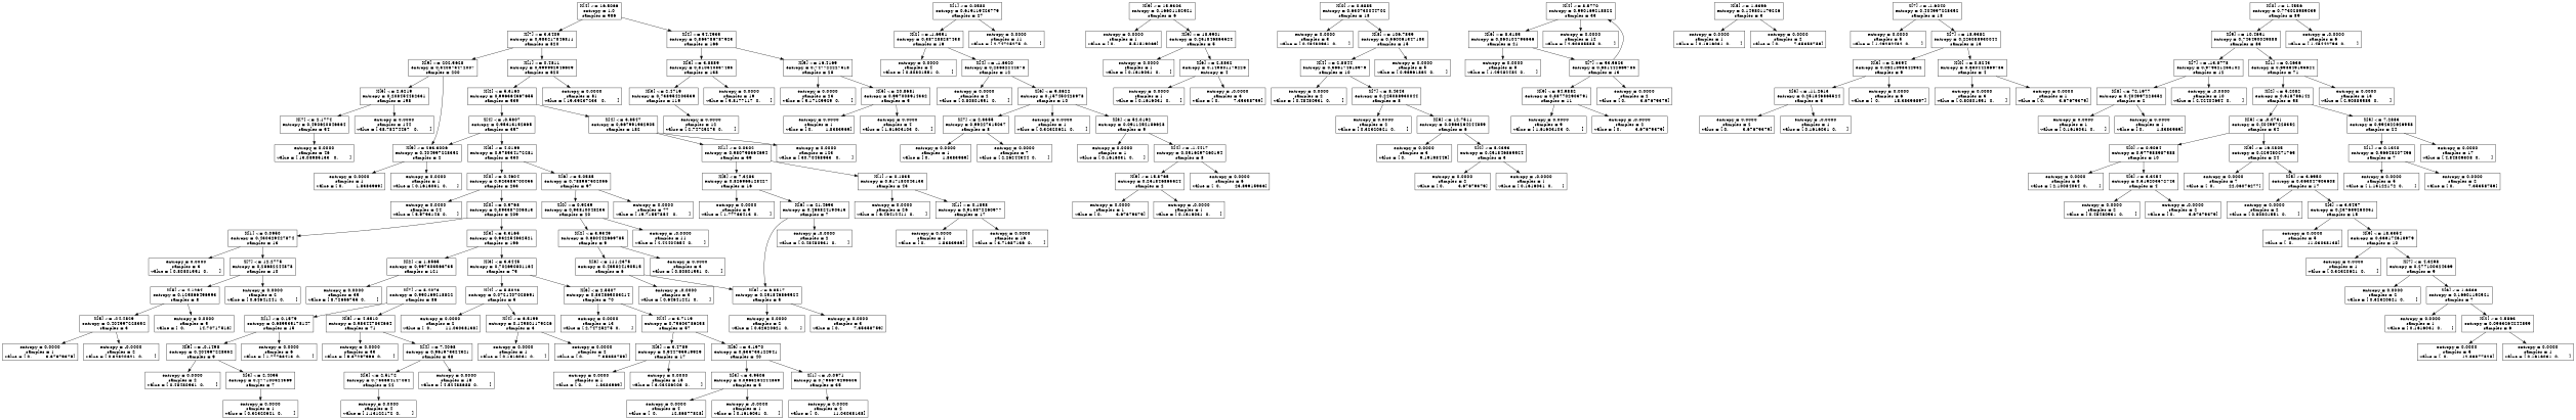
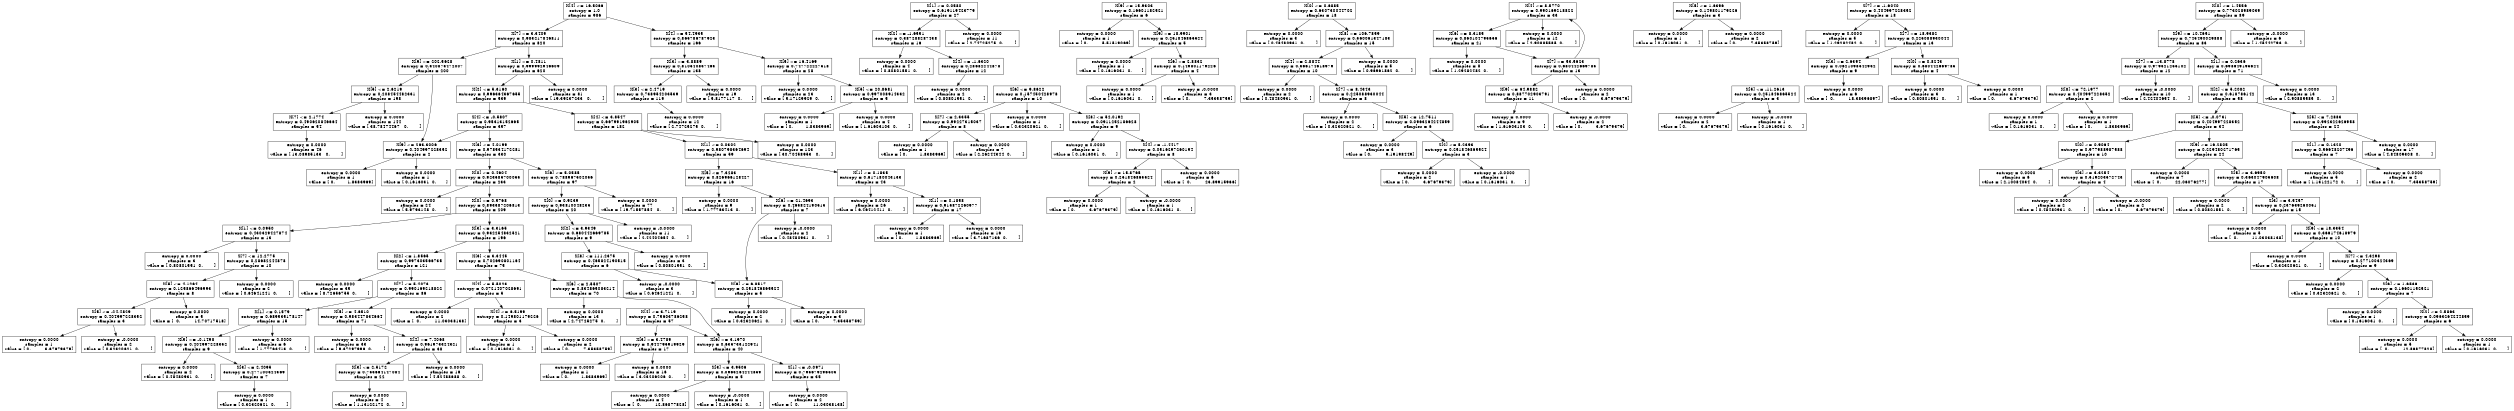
  digraph {
    node [shape=box]
    n1 [label="X[4] <= 16.5066\nentropy = 1.0\nsamples = 986"]
    n2 [label="X[7] <= 3.3409\nentropy = 0.983217846811\nsamples = 820"]
    n3 [label="X[4] <= 54.4935\nentropy = 0.865786787923\nsamples = 166"]
    n4 [label="X[9] <= 202.5628\nentropy = 0.340873472007\nsamples = 200"]
    n5 [label="X[1] <= 0.4811\nentropy = 0.999992946609\nsamples = 620"]
    n6 [label="X[3] <= 3.8889\nentropy = 0.810540837463\nsamples = 138"]
    n7 [label="X[5] <= 16.4169\nentropy = 0.747722227518\nsamples = 28"]
    n8 [label="X[5] <= 2.6219\nentropy = 0.208454482331\nsamples = 198"]
    n9 [label="X[9] <= 263.3006\nentropy = 0.404997228352\nsamples = 2"]
    n10 [label="X[2] <= 5.3160\nentropy = 0.996364367655\nsamples = 539"]
    n11 [label="entropy = 0.0000\nsamples = 81\nvalue = [ 19.39237233   0.        ]"]
    n12 [label="X[7] <= 2.1774\nentropy = 0.490620846664\nsamples = 54"]
    n13 [label="entropy = 0.0000\nsamples = 144\nvalue = [ 38.78474467   0.        ]"]
    n14 [label="entropy = 0.0000\nsamples = 1\nvalue = [ 0.         1.8383969]"]
    n15 [label="entropy = 0.0000\nsamples = 1\nvalue = [ 0.1616031  0.       ]"]
    n16 [label="entropy = 0.0000\nsamples = 46\nvalue = [ 13.08985133   0.        ]"]
    n17 [label="X[7] <= 2.3355\nentropy = 0.99227315037\nsamples = 8"]
    n18 [label="entropy = 0.0000\nsamples = 1\nvalue = [ 0.         1.8383969]"]
    n19 [label="entropy = 0.0000\nsamples = 7\nvalue = [ 2.26244344  0.        ]"]
    n20 [label="X[4] <= -0.5807\nentropy = 0.95313152665\nsamples = 357"]
    n21 [label="X[4] <= 3.8547\nentropy = 0.667991962905\nsamples = 182"]
    n22 [label="X[3] <= 4.0199\nentropy = 0.978534172281\nsamples = 330"]
    n23 [label="X[1] <= 0.0302\nentropy = 0.980798364694\nsamples = 59"]
    n24 [label="entropy = 0.0000\nsamples = 123\nvalue = [ 30.70458953   0.        ]"]
    n25 [label="X[1] <= 0.0580\nentropy = 0.619119423779\nsamples = 27"]
    n26 [label="X[2] <= -1.6551\nentropy = 0.387288287438\nsamples = 16"]
    n27 [label="entropy = 0.0000\nsamples = 11\nvalue = [ 2.74725275  0.        ]"]
    n28 [label="X[0] <= 0.4604\nentropy = 0.923585700055\nsamples = 233"]
    n29 [label="X[6] <= 5.0585\nentropy = 0.788967502056\nsamples = 97"]
    n30 [label="entropy = 0.0000\nsamples = 4\nvalue = [ 0.80801551  0.        ]"]
    n31 [label="X[4] <= -1.6320\nentropy = 0.28682244878\nsamples = 12"]
    n32 [label="entropy = 0.0000\nsamples = 2\nvalue = [ 0.80801551  0.        ]"]
    n33 [label="X[6] <= 9.8622\nentropy = 0.157450428978\nsamples = 10"]
    n34 [label="entropy = 0.0000\nsamples = 1\nvalue = [ 0.32320621  0.        ]"]
    n35 [label="X[8] <= 52.0192\nentropy = 0.0911252186628\nsamples = 9"]
    n36 [label="entropy = 0.0000\nsamples = 1\nvalue = [ 0.1616031  0.       ]"]
    n37 [label="X[4] <= -1.4417\nentropy = 0.0516297260194\nsamples = 8"]
    n38 [label="X[9] <= 15.8765\nentropy = 0.251846865524\nsamples = 2"]
    n39 [label="entropy = 0.0000\nsamples = 6\nvalue = [  0.          23.89915966]"]
    n40 [label="entropy = 0.0000\nsamples = 1\nvalue = [ 0.          3.67679379]"]
    n41 [label="entropy = -0.0000\nsamples = 1\nvalue = [ 0.1616031  0.       ]"]
    n42 [label="entropy = 0.0000\nsamples = 24\nvalue = [ 5.9793148  0.       ]"]
    n43 [label="X[0] <= 0.5768\nentropy = 0.893387206813\nsamples = 209"]
    n44 [label="X[0] <= 0.9239\nentropy = 0.93810048235\nsamples = 20"]
    n45 [label="entropy = 0.0000\nsamples = 77\nvalue = [ 19.71557854   0.        ]"]
    n46 [label="X[1] <= 0.0950\nentropy = 0.430329427874\nsamples = 13"]
    n47 [label="X[3] <= 3.3165\nentropy = 0.932254832521\nsamples = 196"]
    n48 [label="entropy = 0.0000\nsamples = 3\nvalue = [ 0.80801551  0.        ]"]
    n49 [label="X[7] <= 12.2775\nentropy = 0.28682244878\nsamples = 10"]
    n50 [label="X[2] <= 1.8565\nentropy = 0.997303566735\nsamples = 121"]
    n51 [label="X[3] <= 3.3445\nentropy = 0.702690801164\nsamples = 75"]
    n52 [label="X[5] <= 4.1264\nentropy = 0.125866496993\nsamples = 8"]
    n53 [label="entropy = 0.0000\nsamples = 2\nvalue = [ 0.64641241  0.        ]"]
    n54 [label="X[5] <= -24.4829\nentropy = 0.404997228352\nsamples = 3"]
    n55 [label="entropy = 0.0000\nsamples = 5\nvalue = [  0.          14.70717518]"]
    n56 [label="entropy = 0.0000\nsamples = 1\nvalue = [ 0.          3.67679379]"]
    n57 [label="entropy = -0.0000\nsamples = 2\nvalue = [ 0.32320621  0.        ]"]
    n58 [label="entropy = 0.0000\nsamples = 35\nvalue = [ 8.72656755  0.        ]"]
    n59 [label="X[7] <= 5.4073\nentropy = 0.990169218822\nsamples = 86"]
    n60 [label="X[4] <= 5.5023\nentropy = 0.0721407028691\nsamples = 5"]
    n61 [label="X[6] <= 2.5507\nentropy = 0.834865083214\nsamples = 70"]
    n62 [label="X[1] <= 0.1579\nentropy = 0.689535178147\nsamples = 15"]
    n63 [label="X[5] <= 4.6510\nentropy = 0.983447834664\nsamples = 71"]
    n64 [label="X[5] <= -0.1498\nentropy = 0.404997228352\nsamples = 9"]
    n65 [label="entropy = 0.0000\nsamples = 6\nvalue = [ 1.77763413  0.        ]"]
    n66 [label="entropy = 0.0000\nsamples = 33\nvalue = [ 9.37297996  0.        ]"]
    n67 [label="X[4] <= 7.4068\nentropy = 0.961973324321\nsamples = 38"]
    n68 [label="entropy = 0.0000\nsamples = 2\nvalue = [ 0.48480931  0.        ]"]
    n69 [label="X[3] <= 2.4095\nentropy = 0.277100324369\nsamples = 7"]
    n70 [label="entropy = 0.0000\nsamples = 1\nvalue = [ 0.32320621  0.        ]"]
    n71 [label="X[9] <= 15.9303\nentropy = 0.16601182521\nsamples = 6"]
    n72 [label="entropy = 0.0000\nsamples = 1\nvalue = [ 0.          5.51519069]"]
    n73 [label="X[9] <= 18.9901\nentropy = 0.251846865524\nsamples = 5"]
    n74 [label="entropy = 0.0000\nsamples = 1\nvalue = [ 0.1616031  0.       ]"]
-   n75 [label="X[6] <= 2.8832\nentropy = 0.149801179226\nentropy = 4"]
+   n75 [label="X[6] <= 2.8832\nentropy = 0.149801179226\nsamples = 4"]
    n76 [label="entropy = 0.0000\nsamples = 1\nvalue = [ 0.1616031  0.       ]"]
    n77 [label="entropy = -0.0000\nsamples = 3\nvalue = [ 0.          7.35358759]"]
    n78 [label="X[3] <= 2.5172\nentropy = 0.753664147084\nsamples = 22"]
    n79 [label="entropy = 0.0000\nsamples = 16\nvalue = [ 4.52488688  0.        ]"]
    n80 [label="entropy = 0.0000\nsamples = 4\nvalue = [ 1.13122172  0.        ]"]
    n81 [label="X[0] <= 0.6885\nentropy = 0.630730044702\nsamples = 18"]
    n82 [label="entropy = 0.0000\nsamples = 3\nvalue = [ 0.48480931  0.        ]"]
    n83 [label="X[8] <= 106.7859\nentropy = 0.560061347183\nsamples = 15"]
    n84 [label="X[4] <= 2.8844\nentropy = 0.366174618979\nsamples = 10"]
    n85 [label="entropy = 0.0000\nsamples = 5\nvalue = [ 0.96961862  0.        ]"]
    n86 [label="entropy = 0.0000\nsamples = 2\nvalue = [ 0.48480931  0.        ]"]
    n87 [label="X[7] <= 8.4343\nentropy = 0.225088930044\nsamples = 8"]
    n88 [label="entropy = 0.0000\nsamples = 2\nvalue = [ 0.32320621  0.        ]"]
    n89 [label="X[5] <= 12.7511\nentropy = 0.0963264244859\nsamples = 6"]
    n90 [label="entropy = 0.0000\nsamples = 3\nvalue = [ 0.          9.19198449]"]
    n91 [label="X[2] <= 5.2393\nentropy = 0.251846865524\nsamples = 3"]
    n92 [label="entropy = 0.0000\nsamples = 2\nvalue = [ 0.          3.67679379]"]
    n93 [label="entropy = -0.0000\nsamples = 1\nvalue = [ 0.1616031  0.       ]"]
    n94 [label="entropy = 0.0000\nsamples = 2\nvalue = [  0.          11.03038138]"]
    n95 [label="X[4] <= 6.5199\nentropy = 0.149801179226\nsamples = 3"]
    n96 [label="entropy = 0.0000\nsamples = 13\nvalue = [ 2.74725275  0.        ]"]
    n97 [label="X[4] <= 3.7119\nentropy = 0.75603786258\nsamples = 57"]
    n98 [label="entropy = 0.0000\nsamples = 1\nvalue = [ 0.1616031  0.       ]"]
    n99 [label="entropy = 0.0000\nsamples = 2\nvalue = [ 0.          7.35358759]"]
    n100 [label="X[3] <= 3.4789\nentropy = 0.944795919929\nsamples = 17"]
    n101 [label="X[6] <= 3.1970\nentropy = 0.635733122941\nsamples = 40"]
    n102 [label="entropy = 0.0000\nsamples = 1\nvalue = [ 0.         1.8383969]"]
    n103 [label="entropy = 0.0000\nsamples = 16\nvalue = [ 3.23206206  0.        ]"]
    n104 [label="X[3] <= 3.9506\nentropy = 0.0963264244859\nsamples = 5"]
    n105 [label="X[1] <= -0.0971\nentropy = 0.795679296503\nsamples = 35"]
    n106 [label="entropy = 0.0000\nsamples = 4\nvalue = [  0.          12.86877828]"]
    n107 [label="entropy = -0.0000\nsamples = 1\nvalue = [ 0.1616031  0.       ]"]
    n108 [label="entropy = 0.0000\nsamples = 2\nvalue = [  0.          11.03038138]"]
    n109 [label="X[4] <= 8.5770\nentropy = 0.990169218822\nsamples = 33"]
    n110 [label="X[6] <= 8.3185\nentropy = 0.860104795656\nsamples = 21"]
    n111 [label="entropy = 0.0000\nsamples = 12\nvalue = [ 2.90885585  0.        ]"]
-   n112 [label="X[7] <= 53.5623\nentropy = 0.681442669785\nsamples = 13"]
+   n112 [label="X[7] <= 53.5623\nentropy = 0.680442669785\nsamples = 13"]
    n113 [label="entropy = 0.0000\nsamples = 8\nvalue = [ 1.29282482  0.        ]"]
    n114 [label="X[9] <= 64.9882\nentropy = 0.887702903791\nsamples = 11"]
    n115 [label="entropy = 0.0000\nsamples = 2\nvalue = [ 0.          3.67679379]"]
    n116 [label="entropy = 0.0000\nsamples = 9\nvalue = [ 1.61603103  0.        ]"]
    n117 [label="entropy = -0.0000\nsamples = 2\nvalue = [ 0.          3.67679379]"]
    n118 [label="X[2] <= 3.9349\nentropy = 0.680442669785\nsamples = 9"]
    n119 [label="entropy = -0.0000\nsamples = 11\nvalue = [ 2.42404654  0.        ]"]
    n120 [label="X[8] <= 111.2375\nentropy = 0.465824190515\nsamples = 6"]
    n121 [label="entropy = 0.0000\nsamples = 3\nvalue = [ 0.80801551  0.        ]"]
    n122 [label="entropy = -0.0000\nsamples = 3\nvalue = [ 0.64641241  0.        ]"]
    n123 [label="X[6] <= 6.8517\nentropy = 0.251846865524\nsamples = 5"]
    n124 [label="X[5] <= 1.6396\nentropy = 0.149801179226\nsamples = 3"]
    n125 [label="entropy = 0.0000\nsamples = 1\nvalue = [ 0.1616031  0.       ]"]
    n126 [label="entropy = 0.0000\nsamples = 2\nvalue = [ 0.          7.35358759]"]
    n127 [label="X[5] <= 7.3283\nentropy = 0.826966128427\nsamples = 16"]
    n128 [label="X[1] <= 0.1835\nentropy = 0.617180043133\nsamples = 43"]
    n129 [label="entropy = 0.0000\nsamples = 9\nvalue = [ 1.77763413  0.        ]"]
    n130 [label="X[6] <= 21.4693\nentropy = 0.465824190515\nsamples = 7"]
    n131 [label="entropy = 0.0000\nsamples = 26\nvalue = [ 6.46412411  0.        ]"]
    n132 [label="X[1] <= 0.1858\nentropy = 0.915872260977\nsamples = 17"]
    n133 [label="entropy = -0.0000\nsamples = 2\nvalue = [ 0.48480931  0.        ]"]
    n134 [label="entropy = 0.0000\nsamples = 2\nvalue = [ 0.32320621  0.        ]"]
    n135 [label="entropy = 0.0000\nsamples = 3\nvalue = [ 0.          7.35358759]"]
    n136 [label="entropy = 0.0000\nsamples = 1\nvalue = [ 0.         1.8383969]"]
    n137 [label="entropy = 0.0000\nsamples = 16\nvalue = [ 3.71687136  0.        ]"]
    n138 [label="X[3] <= 2.4719\nentropy = 0.738954203539\nsamples = 119"]
    n139 [label="entropy = 0.0000\nsamples = 19\nvalue = [ 5.8177117  0.       ]"]
    n140 [label="entropy = 0.0000\nsamples = 23\nvalue = [ 5.17129929  0.        ]"]
    n141 [label="X[5] <= 20.8681\nentropy = 0.997008914332\nsamples = 5"]
    n142 [label="entropy = 0.0000\nsamples = 12\nvalue = [ 2.74725275  0.        ]"]
    n143 [label="X[7] <= -1.6040\nentropy = 0.404997228352\nsamples = 18"]
    n144 [label="entropy = 0.0000\nsamples = 5\nvalue = [ 1.29282482  0.        ]"]
    n145 [label="X[7] <= 18.9382\nentropy = 0.225088930044\nsamples = 13"]
    n146 [label="X[0] <= 1.4556\nentropy = 0.773028989039\nsamples = 89"]
    n147 [label="X[9] <= 10.4651\nentropy = 0.745490029888\nsamples = 83"]
    n148 [label="entropy = -0.0000\nsamples = 6\nvalue = [ 1.45442793  0.        ]"]
    n149 [label="X[3] <= 2.6394\nentropy = 0.0621098542932\nsamples = 9"]
    n150 [label="X[0] <= 0.8243\nentropy = 0.680442669785\nsamples = 4"]
    n151 [label="X[5] <= -11.2613\nentropy = 0.251846865524\nsamples = 3"]
    n152 [label="entropy = 0.0000\nsamples = 6\nvalue = [  0.          18.38396897]"]
    n153 [label="entropy = 0.0000\nsamples = 3\nvalue = [ 0.80801551  0.        ]"]
    n154 [label="entropy = 0.0000\nsamples = 1\nvalue = [ 0.          3.67679379]"]
    n155 [label="entropy = 0.0000\nsamples = 2\nvalue = [ 0.          3.67679379]"]
    n156 [label="entropy = -0.0000\nsamples = 1\nvalue = [ 0.1616031  0.       ]"]
    n157 [label="X[7] <= -13.8778\nentropy = 0.979321255102\nsamples = 12"]
    n158 [label="X[1] <= 0.2636\nentropy = 0.698649195624\nsamples = 71"]
    n159 [label="X[8] <= 72.1977\nentropy = 0.404997228352\nsamples = 2"]
    n160 [label="entropy = -0.0000\nsamples = 10\nvalue = [ 2.42404654  0.        ]"]
    n161 [label="X[2] <= 5.2082\nentropy = 0.618786142\nsamples = 58"]
    n162 [label="entropy = 0.0000\nsamples = 13\nvalue = [ 2.90885585  0.        ]"]
    n163 [label="entropy = 0.0000\nsamples = 1\nvalue = [ 0.1616031  0.       ]"]
    n164 [label="entropy = 0.0000\nsamples = 1\nvalue = [ 0.         1.8383969]"]
    n165 [label="X[5] <= -0.0731\nentropy = 0.404997228352\nsamples = 34"]
    n166 [label="X[5] <= 7.2883\nentropy = 0.992322626958\nsamples = 24"]
    n167 [label="X[0] <= 0.9064\nentropy = 0.977988987588\nsamples = 10"]
    n168 [label="X[9] <= 16.2805\nentropy = 0.229480271765\nsamples = 24"]
    n169 [label="X[1] <= 0.1320\nentropy = 0.56648207496\nsamples = 7"]
    n170 [label="entropy = 0.0000\nsamples = 17\nvalue = [ 4.84809308  0.        ]"]
    n171 [label="entropy = 0.0000\nsamples = 6\nvalue = [ 2.10084034  0.        ]"]
    n172 [label="X[3] <= 3.3254\nentropy = 0.519203572743\nsamples = 4"]
    n173 [label="entropy = 0.0000\nsamples = 7\nvalue = [  0.          22.06076277]"]
    n174 [label="X[5] <= 3.6950\nentropy = 0.363047905608\nsamples = 17"]
    n175 [label="entropy = 0.0000\nsamples = 2\nvalue = [ 0.48480931  0.        ]"]
    n176 [label="entropy = -0.0000\nsamples = 2\nvalue = [ 0.          3.67679379]"]
    n177 [label="entropy = 0.0000\nsamples = 2\nvalue = [ 0.80801551  0.        ]"]
    n178 [label="X[3] <= 3.5457\nentropy = 0.237639260051\nsamples = 15"]
    n179 [label="entropy = 0.0000\nsamples = 5\nvalue = [  0.          11.03038138]"]
    n180 [label="X[9] <= 18.3354\nentropy = 0.366174618979\nsamples = 10"]
    n181 [label="entropy = 0.0000\nsamples = 1\nvalue = [ 0.32320621  0.        ]"]
    n182 [label="X[7] <= 4.3298\nentropy = 0.277100324369\nsamples = 9"]
    n183 [label="entropy = 0.0000\nsamples = 2\nvalue = [ 0.32320621  0.        ]"]
    n184 [label="X[6] <= 1.6536\nentropy = 0.16601152521\nsamples = 7"]
    n185 [label="entropy = 0.0000\nsamples = 1\nvalue = [ 0.1616031  0.       ]"]
    n186 [label="X[2] <= 2.5863\nentropy = 0.0963264244859\nsamples = 6"]
    n187 [label="entropy = 0.0000\nsamples = 5\nvalue = [  0.          12.86877828]"]
    n188 [label="entropy = 0.0000\nsamples = 1\nvalue = [ 0.1616031  0.       ]"]
    n189 [label="entropy = 0.0000\nsamples = 5\nvalue = [ 1.13122172  0.        ]"]
    n190 [label="entropy = 0.0000\nsamples = 2\nvalue = [ 0.          7.35358759]"]
    n191 [label="entropy = 0.0000\nsamples = 1\nvalue = [ 0.         1.8383969]"]
    n192 [label="entropy = 0.0000\nsamples = 4\nvalue = [ 1.61603103  0.        ]"]
    n1 -> n2
    n1 -> n3
    n2 -> n4
    n2 -> n5
    n3 -> n6
    n3 -> n7
    n4 -> n8
    n4 -> n9
    n5 -> n10
    n5 -> n11
    n6 -> n138
    n6 -> n139
    n7 -> n140
    n7 -> n141
    n8 -> n12
    n8 -> n13
    n9 -> n14
    n9 -> n15
    n10 -> n20
    n10 -> n21
    n12 -> n16
    n17 -> n18
    n17 -> n19
    n20 -> n9
    n20 -> n22
    n21 -> n23
    n21 -> n24
    n22 -> n28
    n22 -> n29
    n23 -> n127
    n23 -> n128
    n25 -> n26
    n25 -> n27
    n26 -> n30
    n26 -> n31
    n28 -> n42
    n28 -> n43
    n29 -> n44
    n29 -> n45
    n31 -> n32
-   n31 -> n33
    n33 -> n17
    n33 -> n34
    n33 -> n35
    n35 -> n36
    n35 -> n37
    n37 -> n38
    n37 -> n39
    n38 -> n40
    n38 -> n41
    n43 -> n46
    n43 -> n47
    n44 -> n118
    n44 -> n119
    n46 -> n48
    n46 -> n49
    n47 -> n50
    n47 -> n51
    n49 -> n52
    n49 -> n53
    n50 -> n58
+   n50 -> n59
    n51 -> n60
    n51 -> n61
    n52 -> n54
    n52 -> n55
    n54 -> n56
    n54 -> n57
    n59 -> n62
    n59 -> n63
    n60 -> n94
    n60 -> n95
    n61 -> n96
-   n61 -> n97
+   n61 -> n101
    n62 -> n64
    n62 -> n65
    n63 -> n66
    n63 -> n67
    n64 -> n68
    n64 -> n69
    n67 -> n78
    n67 -> n79
    n69 -> n70
    n71 -> n72
    n71 -> n73
    n73 -> n74
    n73 -> n75
    n75 -> n76
    n75 -> n77
    n78 -> n80
    n81 -> n82
    n81 -> n83
    n83 -> n84
    n83 -> n85
    n84 -> n86
    n84 -> n87
    n87 -> n88
    n87 -> n89
    n89 -> n90
    n89 -> n91
    n91 -> n92
    n91 -> n93
    n95 -> n98
    n95 -> n99
    n97 -> n100
    n97 -> n101
    n100 -> n102
    n100 -> n103
    n101 -> n104
    n101 -> n105
    n104 -> n106
    n104 -> n107
    n105 -> n108
    n109 -> n110
    n109 -> n111
    n110 -> n112
    n110 -> n113
    n112 -> n109
    n112 -> n114
    n112 -> n115
    n114 -> n116
    n114 -> n117
    n118 -> n120
    n118 -> n121
    n120 -> n122
    n120 -> n123
    n123 -> n134
    n123 -> n135
    n124 -> n125
    n124 -> n126
    n127 -> n129
    n127 -> n130
    n128 -> n131
    n128 -> n132
    n130 -> n123
    n130 -> n133
    n132 -> n136
    n132 -> n137
    n138 -> n142
    n141 -> n191
    n141 -> n192
    n143 -> n144
    n143 -> n145
    n145 -> n149
    n145 -> n150
    n146 -> n147
    n146 -> n148
    n147 -> n157
    n147 -> n158
-   n149 -> n151
    n149 -> n152
    n150 -> n153
    n150 -> n154
    n151 -> n155
    n151 -> n156
-   n157 -> n159
    n157 -> n160
    n158 -> n161
    n158 -> n162
    n159 -> n163
    n159 -> n164
    n161 -> n165
    n161 -> n166
    n165 -> n167
    n165 -> n168
    n166 -> n169
    n166 -> n170
    n167 -> n171
    n167 -> n172
    n168 -> n173
    n168 -> n174
    n169 -> n189
    n169 -> n190
    n172 -> n175
    n172 -> n176
    n174 -> n177
    n174 -> n178
    n178 -> n179
    n178 -> n180
    n180 -> n181
    n180 -> n182
    n182 -> n183
    n182 -> n184
    n184 -> n185
    n184 -> n186
    n186 -> n187
    n186 -> n188
  }
